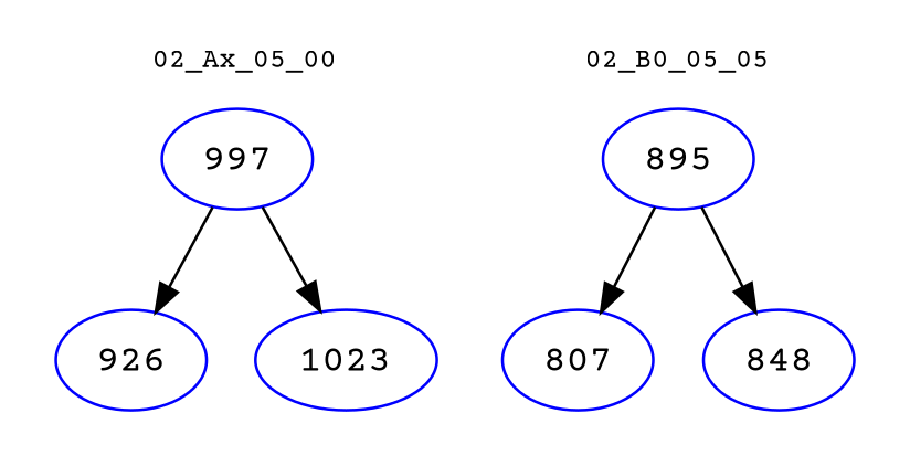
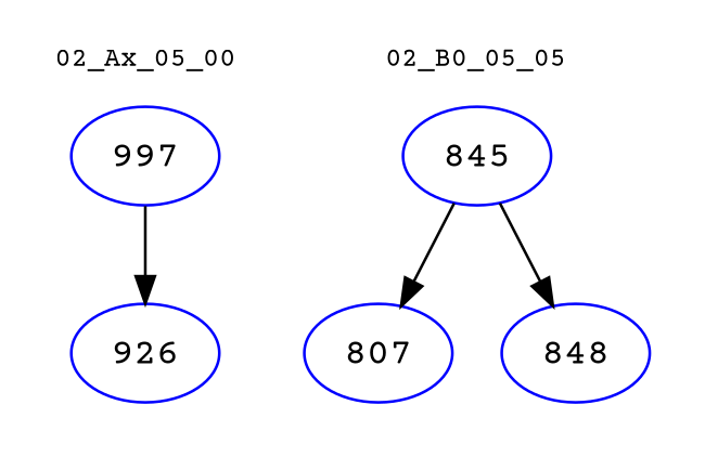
  digraph {
    fontname="Courier Prime"
    node [color=blue fontname="Courier Prime"]
    edge [color=black fontname="Courier Prime"]
    n1 [label=997]
    n2 [label=926]
-   n3 [label=1023]
-   n4 [label=895]
+   n4 [label=845]
    n5 [label=807]
    n6 [label=848]
    subgraph cluster_1 {
      color=white
      fontsize=10
      label="02_Ax_05_00"
      n1
      n2
-     n3
    }
    subgraph cluster_2 {
      color=white
      fontsize=10
      label="02_B0_05_05"
      n4
      n5
      n6
    }
    n1 -> n2
-   n1 -> n3
    n4 -> n5
    n4 -> n6
  }
